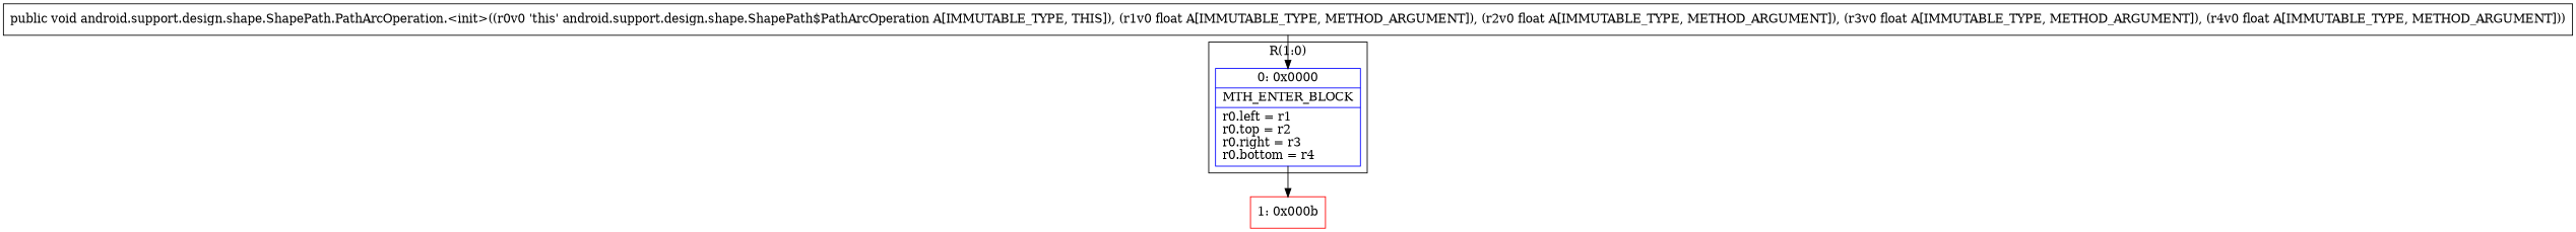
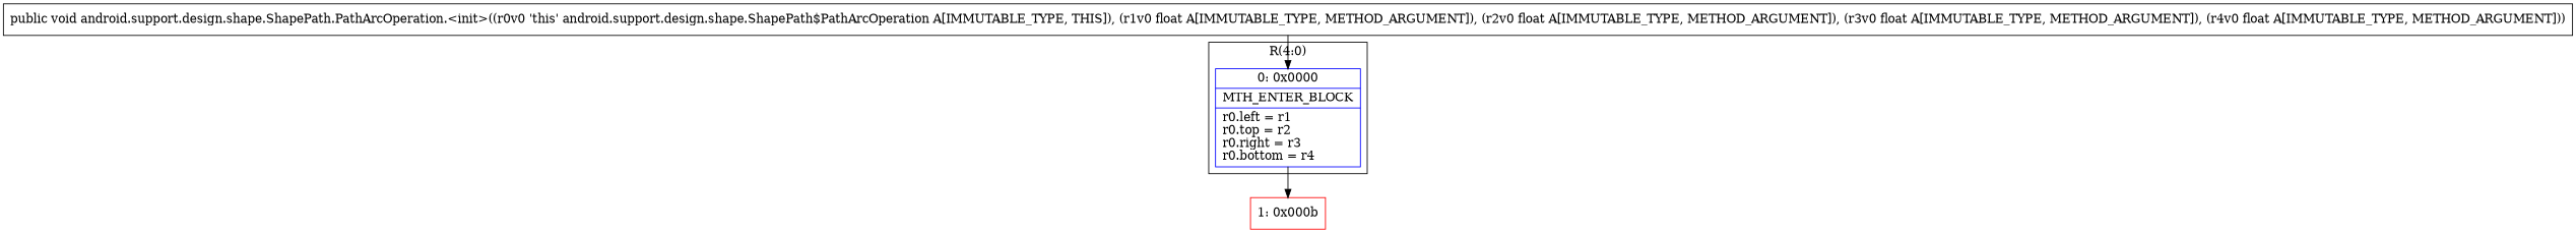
  digraph {
    node [shape=record]
    n1 [color=blue label="{0\:\ 0x0000|MTH_ENTER_BLOCK\l|r0.left = r1\lr0.top = r2\lr0.right = r3\lr0.bottom = r4\l}"]
    n2 [color=red label="{1\:\ 0x000b}"]
    n3 [label="{public void android.support.design.shape.ShapePath.PathArcOperation.\<init\>((r0v0 'this' android.support.design.shape.ShapePath$PathArcOperation A[IMMUTABLE_TYPE, THIS]), (r1v0 float A[IMMUTABLE_TYPE, METHOD_ARGUMENT]), (r2v0 float A[IMMUTABLE_TYPE, METHOD_ARGUMENT]), (r3v0 float A[IMMUTABLE_TYPE, METHOD_ARGUMENT]), (r4v0 float A[IMMUTABLE_TYPE, METHOD_ARGUMENT])) }"]
    subgraph cluster_1 {
-     label="R(1:0)"
+     label="R(4:0)"
      n1
    }
    n1 -> n2
    n3 -> n1
  }
